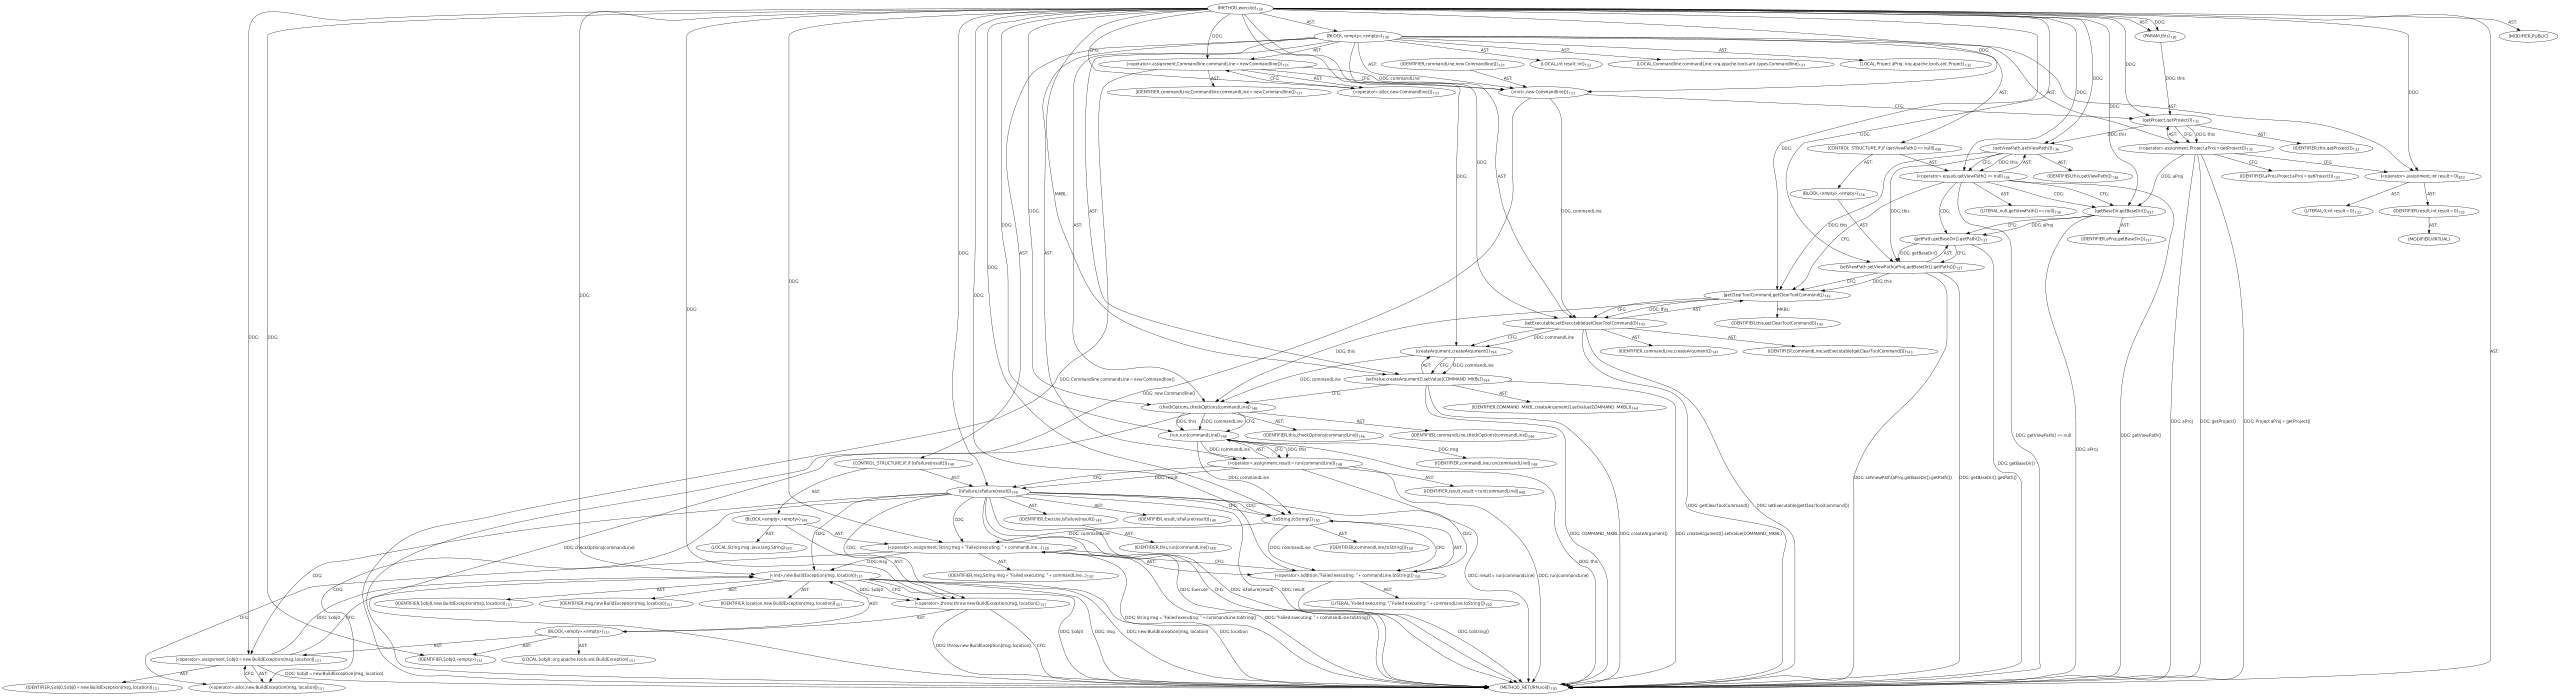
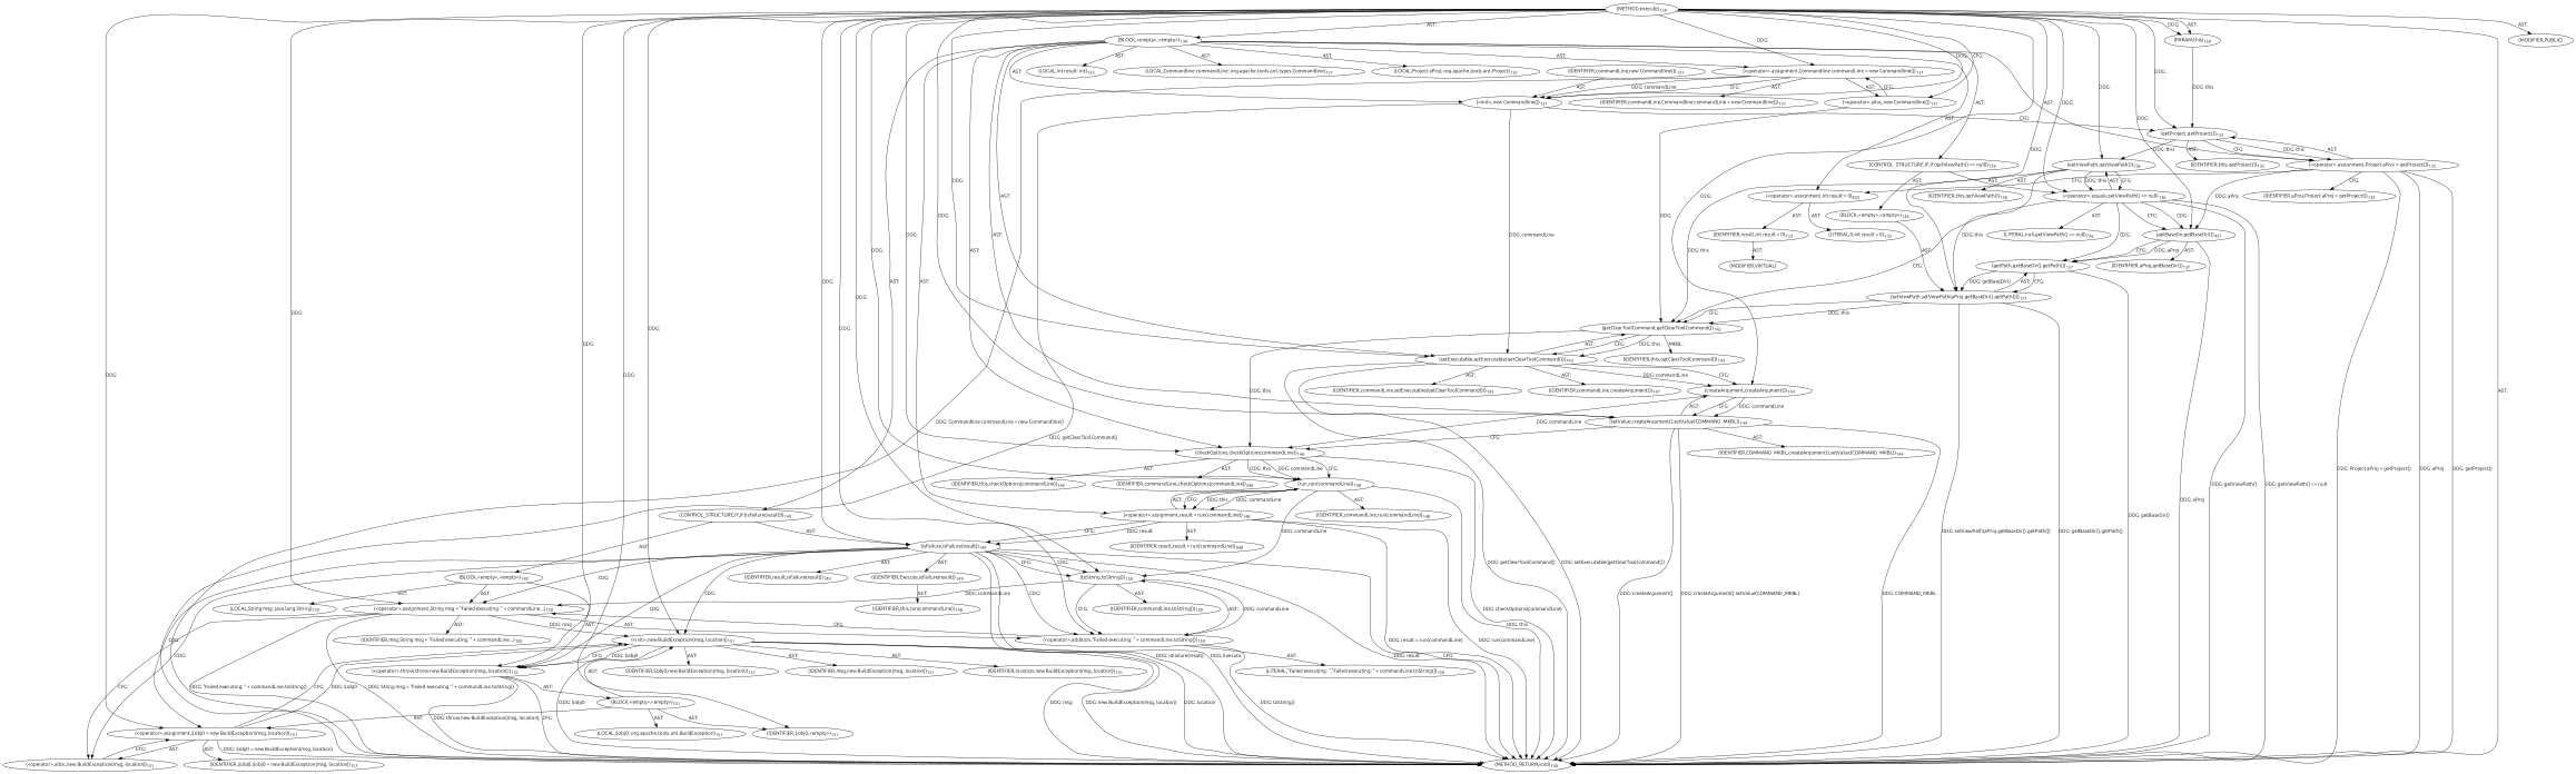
  digraph {
    fontname=Ubuntu
    node [fontname=Ubuntu]
    edge [fontname=Ubuntu]
    n1 [label=<(METHOD,execute)<SUB>130</SUB>>]
    n2 [label=<(PARAM,this)<SUB>130</SUB>>]
    n3 [label=<(BLOCK,&lt;empty&gt;,&lt;empty&gt;)<SUB>130</SUB>>]
    n4 [label=<(&lt;operator&gt;.assignment,Commandline commandLine = new Commandline())<SUB>131</SUB>>]
    n5 [label=<(&lt;operator&gt;.alloc,new Commandline())<SUB>131</SUB>>]
    n6 [label=<(&lt;init&gt;,new Commandline())<SUB>131</SUB>>]
    n7 [label=<(getProject,getProject())<SUB>132</SUB>>]
    n8 [label=<(&lt;operator&gt;.assignment,int result = 0)<SUB>833</SUB>>]
    n9 [label=<(&lt;operator&gt;.equals,getViewPath() == null)<SUB>136</SUB>>]
    n10 [label=<(getViewPath,getViewPath())<SUB>136</SUB>>]
    n11 [label=<(setViewPath,setViewPath(aProj.getBaseDir().getPath()))<SUB>137</SUB>>]
    n12 [label=<(getBaseDir,getBaseDir())<SUB>437</SUB>>]
    n13 [label=<(setExecutable,setExecutable(getClearToolCommand()))<SUB>143</SUB>>]
    n14 [label=<(getClearToolCommand,getClearToolCommand())<SUB>143</SUB>>]
    n15 [label=<(setValue,createArgument().setValue(COMMAND_MKBL))<SUB>144</SUB>>]
-   n16 [label=<(createArgument,createArgument())<SUB>194</SUB>>]
+   n16 [label=<(createArgument,createArgument())<SUB>144</SUB>>]
    n17 [label=<(checkOptions,checkOptions(commandLine))<SUB>146</SUB>>]
    n18 [label=<(run,run(commandLine))<SUB>148</SUB>>]
    n19 [label=<(isFailure,isFailure(result))<SUB>149</SUB>>]
    n20 [label=<(&lt;operator&gt;.assignment,String msg = &quot;Failed executing: &quot; + commandLine...)<SUB>150</SUB>>]
    n21 [label=<(&lt;operator&gt;.addition,&quot;Failed executing: &quot; + commandLine.toString())<SUB>150</SUB>>]
    n22 [label=<(toString,toString())<SUB>150</SUB>>]
    n23 [label=<(&lt;operator&gt;.throw,throw new BuildException(msg, location);)<SUB>151</SUB>>]
    n24 [label=<(&lt;operator&gt;.assignment,$obj0 = new BuildException(msg, location))<SUB>151</SUB>>]
    n25 [label=<(&lt;init&gt;,new BuildException(msg, location))<SUB>151</SUB>>]
    n26 [label=<(IDENTIFIER,$obj0,&lt;empty&gt;)<SUB>151</SUB>>]
    n27 [label=<(MODIFIER,PUBLIC)>]
    n28 [label=<(METHOD_RETURN,void)<SUB>130</SUB>>]
    n29 [label=<(LOCAL,Commandline commandLine: org.apache.tools.ant.types.Commandline)<SUB>131</SUB>>]
    n30 [label=<(LOCAL,Project aProj: org.apache.tools.ant.Project)<SUB>132</SUB>>]
    n31 [label=<(&lt;operator&gt;.assignment,Project aProj = getProject())<SUB>132</SUB>>]
    n32 [label=<(LOCAL,int result: int)<SUB>133</SUB>>]
-   n33 [label=<(CONTROL_STRUCTURE,IF,if (getViewPath() == null))<SUB>436</SUB>>]
+   n33 [label=<(CONTROL_STRUCTURE,IF,if (getViewPath() == null))<SUB>136</SUB>>]
    n34 [label=<(&lt;operator&gt;.assignment,result = run(commandLine))<SUB>148</SUB>>]
    n35 [label=<(CONTROL_STRUCTURE,IF,if (isFailure(result)))<SUB>149</SUB>>]
    n36 [label=<(IDENTIFIER,commandLine,Commandline commandLine = new Commandline())<SUB>131</SUB>>]
    n37 [label=<(IDENTIFIER,this,getProject())<SUB>132</SUB>>]
    n38 [label=<(IDENTIFIER,result,int result = 0)<SUB>133</SUB>>]
    n39 [label=<(LITERAL,0,int result = 0)<SUB>133</SUB>>]
    n40 [label=<(LITERAL,null,getViewPath() == null)<SUB>736</SUB>>]
    n41 [label=<(getPath,getBaseDir().getPath())<SUB>137</SUB>>]
    n42 [label=<(IDENTIFIER,this,getViewPath())<SUB>136</SUB>>]
    n43 [label=<(IDENTIFIER,aProj,getBaseDir())<SUB>137</SUB>>]
    n44 [label=<(IDENTIFIER,commandLine,setExecutable(getClearToolCommand()))<SUB>143</SUB>>]
    n45 [label=<(IDENTIFIER,commandLine,createArgument())<SUB>147</SUB>>]
    n46 [label=<(IDENTIFIER,this,getClearToolCommand())<SUB>143</SUB>>]
    n47 [label=<(IDENTIFIER,COMMAND_MKBL,createArgument().setValue(COMMAND_MKBL))<SUB>144</SUB>>]
    n48 [label=<(IDENTIFIER,this,checkOptions(commandLine))<SUB>146</SUB>>]
    n49 [label=<(IDENTIFIER,commandLine,checkOptions(commandLine))<SUB>246</SUB>>]
    n50 [label=<(IDENTIFIER,commandLine,run(commandLine))<SUB>148</SUB>>]
    n51 [label=<(IDENTIFIER,Execute,isFailure(result))<SUB>149</SUB>>]
    n52 [label=<(IDENTIFIER,result,isFailure(result))<SUB>149</SUB>>]
    n53 [label=<(&lt;operator&gt;.alloc,new BuildException(msg, location))<SUB>151</SUB>>]
    n54 [label=<(IDENTIFIER,msg,String msg = &quot;Failed executing: &quot; + commandLine...)<SUB>150</SUB>>]
    n55 [label=<(LITERAL,&quot;Failed executing: &quot;,&quot;Failed executing: &quot; + commandLine.toString())<SUB>150</SUB>>]
    n56 [label=<(IDENTIFIER,commandLine,toString())<SUB>150</SUB>>]
    n57 [label=<(BLOCK,&lt;empty&gt;,&lt;empty&gt;)<SUB>151</SUB>>]
    n58 [label=<(IDENTIFIER,$obj0,$obj0 = new BuildException(msg, location))<SUB>151</SUB>>]
    n59 [label=<(IDENTIFIER,$obj0,new BuildException(msg, location))<SUB>151</SUB>>]
    n60 [label=<(IDENTIFIER,msg,new BuildException(msg, location))<SUB>151</SUB>>]
-   n61 [label=<(IDENTIFIER,location,new BuildException(msg, location))<SUB>351</SUB>>]
+   n61 [label=<(IDENTIFIER,location,new BuildException(msg, location))<SUB>151</SUB>>]
    n62 [label=<(MODIFIER,VIRTUAL)>]
    n63 [label=<(IDENTIFIER,aProj,Project aProj = getProject())<SUB>132</SUB>>]
    n64 [label=<(BLOCK,&lt;empty&gt;,&lt;empty&gt;)<SUB>136</SUB>>]
    n65 [label=<(IDENTIFIER,result,result = run(commandLine))<SUB>948</SUB>>]
    n66 [label=<(BLOCK,&lt;empty&gt;,&lt;empty&gt;)<SUB>149</SUB>>]
    n67 [label=<(IDENTIFIER,commandLine,new Commandline())<SUB>131</SUB>>]
    n68 [label=<(IDENTIFIER,this,run(commandLine))<SUB>148</SUB>>]
    n69 [label=<(LOCAL,String msg: java.lang.String)<SUB>150</SUB>>]
    n70 [label=<(LOCAL,$obj0: org.apache.tools.ant.BuildException)<SUB>151</SUB>>]
    n1 -> n2 [label="AST: "]
    n1 -> n2 [label="DDG: "]
    n1 -> n3 [label="AST: "]
    n1 -> n4 [label="DDG: "]
    n1 -> n5 [label="CFG: "]
    n1 -> n6 [label="DDG: "]
    n1 -> n7 [label="DDG: "]
-   n1 -> n8 [label="DDG: "]
    n1 -> n9 [label="DDG: "]
    n1 -> n10 [label="DDG: "]
    n1 -> n11 [label="DDG: "]
    n1 -> n12 [label="DDG: "]
    n1 -> n13 [label="DDG: "]
-   n1 -> n14 [label="DDG: "]
-   n1 -> n15 [label="MKBL: "]
+   n5 -> n14 [label="DDG: "]
+   n1 -> n15 [label="DDG: "]
    n1 -> n16 [label="DDG: "]
    n1 -> n17 [label="DDG: "]
    n1 -> n18 [label="DDG: "]
    n1 -> n19 [label="DDG: "]
    n1 -> n20 [label="DDG: "]
    n1 -> n21 [label="DDG: "]
    n1 -> n22 [label="DDG: "]
    n1 -> n23 [label="DDG: "]
    n1 -> n24 [label="DDG: "]
    n1 -> n25 [label="DDG: "]
    n1 -> n26 [label="DDG: "]
    n1 -> n27 [label="AST: "]
    n1 -> n28 [label="AST: "]
    n2 -> n7 [label="DDG: this"]
    n3 -> n4 [label="AST: "]
    n3 -> n6 [label="AST: "]
    n3 -> n8 [label="AST: "]
    n3 -> n13 [label="AST: "]
    n3 -> n15 [label="AST: "]
    n3 -> n17 [label="AST: "]
    n3 -> n29 [label="AST: "]
    n3 -> n30 [label="AST: "]
    n3 -> n31 [label="AST: "]
    n3 -> n32 [label="AST: "]
    n3 -> n33 [label="AST: "]
    n3 -> n34 [label="AST: "]
    n3 -> n35 [label="AST: "]
    n4 -> n5 [label="AST: "]
    n4 -> n6 [label="CFG: "]
    n4 -> n6 [label="DDG: commandLine"]
    n4 -> n28 [label="DDG: Commandline commandLine = new Commandline()"]
    n4 -> n36 [label="AST: "]
    n5 -> n4 [label="CFG: "]
    n6 -> n7 [label="CFG: "]
    n6 -> n13 [label="DDG: commandLine"]
-   n6 -> n28 [label="DDG: new Commandline()"]
+   n6 -> n28 [label="DDG: getClearToolCommand()"]
    n7 -> n10 [label="DDG: this"]
    n7 -> n31 [label="CFG: "]
    n7 -> n31 [label="DDG: this"]
    n7 -> n37 [label="AST: "]
    n8 -> n38 [label="AST: "]
    n8 -> n39 [label="AST: "]
    n9 -> n10 [label="AST: "]
    n9 -> n12 [label="CFG: "]
    n9 -> n12 [label="CDG: "]
    n9 -> n14 [label="CFG: "]
    n9 -> n28 [label="DDG: getViewPath()"]
    n9 -> n28 [label="DDG: getViewPath() == null"]
    n9 -> n40 [label="AST: "]
    n9 -> n41 [label="CDG: "]
    n10 -> n9 [label="CFG: "]
    n10 -> n9 [label="DDG: this"]
    n10 -> n11 [label="DDG: this"]
    n10 -> n14 [label="DDG: this"]
    n10 -> n42 [label="AST: "]
    n11 -> n14 [label="CFG: "]
    n11 -> n14 [label="DDG: this"]
    n11 -> n28 [label="DDG: getBaseDir().getPath()"]
    n11 -> n28 [label="DDG: setViewPath(aProj.getBaseDir().getPath())"]
    n11 -> n41 [label="AST: "]
    n12 -> n28 [label="DDG: aProj"]
    n12 -> n41 [label="CFG: "]
    n12 -> n41 [label="DDG: aProj"]
    n12 -> n43 [label="AST: "]
    n13 -> n14 [label="AST: "]
    n13 -> n16 [label="CFG: "]
    n13 -> n16 [label="DDG: commandLine"]
    n13 -> n28 [label="DDG: getClearToolCommand()"]
    n13 -> n28 [label="DDG: setExecutable(getClearToolCommand())"]
    n13 -> n44 [label="AST: "]
    n13 -> n45 [label="AST: "]
    n14 -> n13 [label="CFG: "]
    n14 -> n13 [label="DDG: this"]
    n14 -> n17 [label="DDG: this"]
    n14 -> n46 [label="MKBL: "]
    n15 -> n16 [label="AST: "]
    n15 -> n17 [label="CFG: "]
    n15 -> n28 [label="DDG: createArgument()"]
    n15 -> n28 [label="DDG: createArgument().setValue(COMMAND_MKBL)"]
    n15 -> n28 [label="DDG: COMMAND_MKBL"]
    n15 -> n47 [label="AST: "]
    n16 -> n15 [label="CFG: "]
    n16 -> n15 [label="DDG: commandLine"]
    n16 -> n17 [label="DDG: commandLine"]
    n17 -> n18 [label="CFG: "]
    n17 -> n18 [label="DDG: this"]
    n17 -> n18 [label="DDG: commandLine"]
    n17 -> n28 [label="DDG: checkOptions(commandLine)"]
    n17 -> n48 [label="AST: "]
    n17 -> n49 [label="AST: "]
    n18 -> n22 [label="DDG: commandLine"]
    n18 -> n28 [label="DDG: this"]
    n18 -> n34 [label="CFG: "]
    n18 -> n34 [label="DDG: this"]
    n18 -> n34 [label="DDG: commandLine"]
-   n18 -> n50 [label="DDG: msg"]
+   n18 -> n50 [label="AST: "]
    n19 -> n20 [label="CDG: "]
    n19 -> n21 [label="CDG: "]
    n19 -> n22 [label="CFG: "]
    n19 -> n22 [label="CDG: "]
    n19 -> n23 [label="CDG: "]
    n19 -> n24 [label="CDG: "]
    n19 -> n25 [label="CDG: "]
    n19 -> n28 [label="CFG: "]
    n19 -> n28 [label="DDG: result"]
    n19 -> n28 [label="DDG: isFailure(result)"]
    n19 -> n28 [label="DDG: Execute"]
    n19 -> n51 [label="AST: "]
    n19 -> n52 [label="AST: "]
    n19 -> n53 [label="CDG: "]
    n20 -> n21 [label="AST: "]
    n20 -> n25 [label="DDG: msg"]
    n20 -> n28 [label="DDG: &quot;Failed executing: &quot; + commandLine.toString()"]
    n20 -> n28 [label="DDG: String msg = &quot;Failed executing: &quot; + commandLine.toString()"]
    n20 -> n53 [label="CFG: "]
    n20 -> n54 [label="AST: "]
    n21 -> n20 [label="CFG: "]
    n21 -> n22 [label="AST: "]
    n21 -> n28 [label="DDG: toString()"]
    n21 -> n55 [label="AST: "]
    n22 -> n20 [label="DDG: commandLine"]
    n22 -> n21 [label="CFG: "]
    n22 -> n21 [label="DDG: commandLine"]
    n22 -> n56 [label="AST: "]
    n23 -> n28 [label="CFG: "]
    n23 -> n28 [label="DDG: throw new BuildException(msg, location);"]
    n23 -> n57 [label="AST: "]
    n24 -> n25 [label="CFG: "]
    n24 -> n25 [label="DDG: $obj0"]
    n24 -> n28 [label="DDG: $obj0 = new BuildException(msg, location)"]
    n24 -> n53 [label="AST: "]
    n24 -> n58 [label="AST: "]
    n25 -> n23 [label="CFG: "]
    n25 -> n23 [label="DDG: $obj0"]
    n25 -> n28 [label="DDG: $obj0"]
    n25 -> n28 [label="DDG: msg"]
    n25 -> n28 [label="DDG: new BuildException(msg, location)"]
    n25 -> n28 [label="DDG: location"]
    n25 -> n59 [label="AST: "]
    n25 -> n60 [label="AST: "]
    n25 -> n61 [label="AST: "]
    n31 -> n7 [label="AST: "]
    n31 -> n8 [label="CFG: "]
    n31 -> n12 [label="DDG: aProj"]
    n31 -> n28 [label="DDG: aProj"]
    n31 -> n28 [label="DDG: getProject()"]
    n31 -> n28 [label="DDG: Project aProj = getProject()"]
    n31 -> n63 [label="CFG: "]
    n33 -> n9 [label="AST: "]
    n33 -> n64 [label="AST: "]
    n34 -> n18 [label="AST: "]
    n34 -> n19 [label="CFG: "]
    n34 -> n19 [label="DDG: result"]
    n34 -> n28 [label="DDG: run(commandLine)"]
    n34 -> n28 [label="DDG: result = run(commandLine)"]
    n34 -> n65 [label="AST: "]
    n35 -> n19 [label="AST: "]
    n35 -> n66 [label="AST: "]
    n38 -> n62 [label="AST: "]
    n41 -> n11 [label="CFG: "]
    n41 -> n11 [label="DDG: getBaseDir()"]
    n41 -> n28 [label="DDG: getBaseDir()"]
    n51 -> n68 [label="AST: "]
    n53 -> n24 [label="CFG: "]
    n57 -> n24 [label="AST: "]
    n57 -> n25 [label="AST: "]
    n57 -> n26 [label="AST: "]
    n57 -> n70 [label="AST: "]
    n64 -> n11 [label="AST: "]
    n66 -> n20 [label="AST: "]
    n66 -> n23 [label="AST: "]
    n66 -> n69 [label="AST: "]
    n67 -> n6 [label="AST: "]
  }
